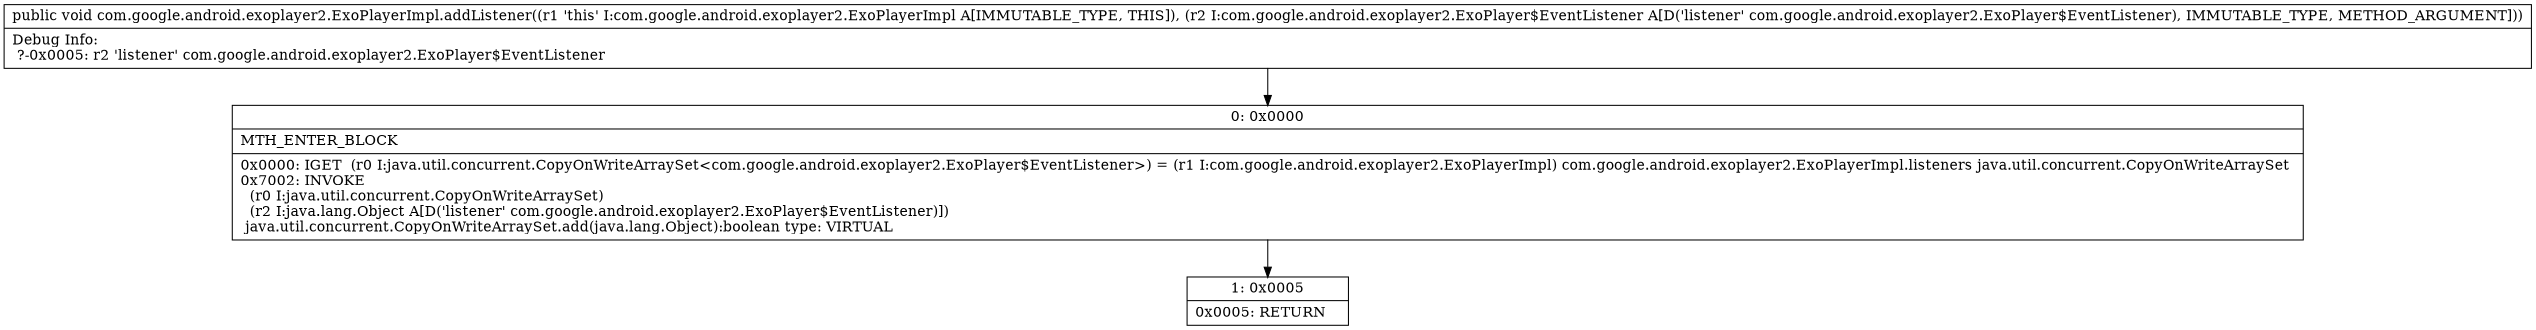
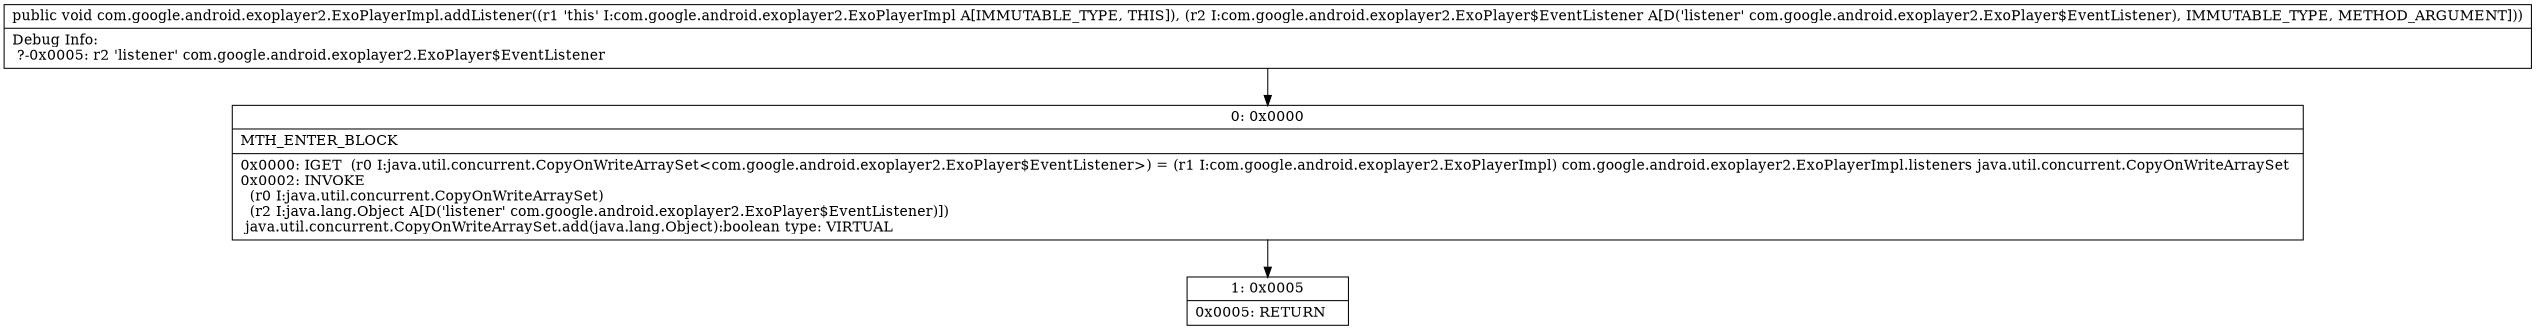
  digraph {
    node [shape=record]
-   n1 [label="{0\:\ 0x0000|MTH_ENTER_BLOCK\l|0x0000: IGET  (r0 I:java.util.concurrent.CopyOnWriteArraySet\<com.google.android.exoplayer2.ExoPlayer$EventListener\>) = (r1 I:com.google.android.exoplayer2.ExoPlayerImpl) com.google.android.exoplayer2.ExoPlayerImpl.listeners java.util.concurrent.CopyOnWriteArraySet \l0x7002: INVOKE  \l  (r0 I:java.util.concurrent.CopyOnWriteArraySet)\l  (r2 I:java.lang.Object A[D('listener' com.google.android.exoplayer2.ExoPlayer$EventListener)])\l java.util.concurrent.CopyOnWriteArraySet.add(java.lang.Object):boolean type: VIRTUAL \l}"]
+   n1 [label="{0\:\ 0x0000|MTH_ENTER_BLOCK\l|0x0000: IGET  (r0 I:java.util.concurrent.CopyOnWriteArraySet\<com.google.android.exoplayer2.ExoPlayer$EventListener\>) = (r1 I:com.google.android.exoplayer2.ExoPlayerImpl) com.google.android.exoplayer2.ExoPlayerImpl.listeners java.util.concurrent.CopyOnWriteArraySet \l0x0002: INVOKE  \l  (r0 I:java.util.concurrent.CopyOnWriteArraySet)\l  (r2 I:java.lang.Object A[D('listener' com.google.android.exoplayer2.ExoPlayer$EventListener)])\l java.util.concurrent.CopyOnWriteArraySet.add(java.lang.Object):boolean type: VIRTUAL \l}"]
    n2 [label="{1\:\ 0x0005|0x0005: RETURN   \l}"]
    n3 [label="{public void com.google.android.exoplayer2.ExoPlayerImpl.addListener((r1 'this' I:com.google.android.exoplayer2.ExoPlayerImpl A[IMMUTABLE_TYPE, THIS]), (r2 I:com.google.android.exoplayer2.ExoPlayer$EventListener A[D('listener' com.google.android.exoplayer2.ExoPlayer$EventListener), IMMUTABLE_TYPE, METHOD_ARGUMENT]))  | Debug Info:\l  ?\-0x0005: r2 'listener' com.google.android.exoplayer2.ExoPlayer$EventListener\l}"]
    n1 -> n2
    n3 -> n1
  }
